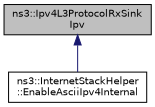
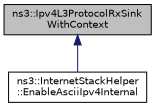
  digraph {
    rankdir=TB
    node [color=black fontname=Helvetica fontsize=10 shape=record style=filled]
-   n1 [fillcolor=grey75 fontcolor=black height=0.2 label="ns3::Ipv4L3ProtocolRxSink\lIpv" width=0.4]
+   n1 [fillcolor=grey75 fontcolor=black height=0.2 label="ns3::Ipv4L3ProtocolRxSink\lWithContext" width=0.4]
    n2 [fillcolor=white height=0.2 label="ns3::InternetStackHelper\l::EnableAsciiIpv4Internal" width=0.4]
    n1 -> n2 [color=midnightblue dir=back fontname=Helvetica fontsize=10 labelfontname=Helvetica labelfontsize=10 style=solid]
  }
